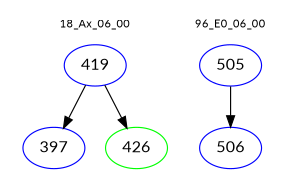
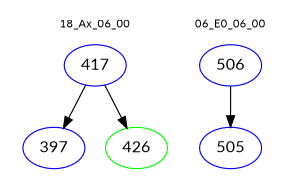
  digraph {
    fontname=Lato
    node [color=blue fontname=Lato]
    edge [color=black fontname=Lato]
-   n1 [label=419]
+   n1 [label=417]
    n2 [label=397]
    n3 [color=green label=426]
    n4 [label=506]
    n5 [label=505]
    subgraph cluster_1 {
      color=white
      fontsize=10
      label="18_Ax_06_00"
      n1
      n2
      n3
    }
    subgraph cluster_2 {
      color=white
      fontsize=10
-     label="96_E0_06_00"
+     label="06_E0_06_00"
      n4
      n5
    }
    n1 -> n2
    n1 -> n3
-   n5 -> n4
+   n4 -> n5
  }
